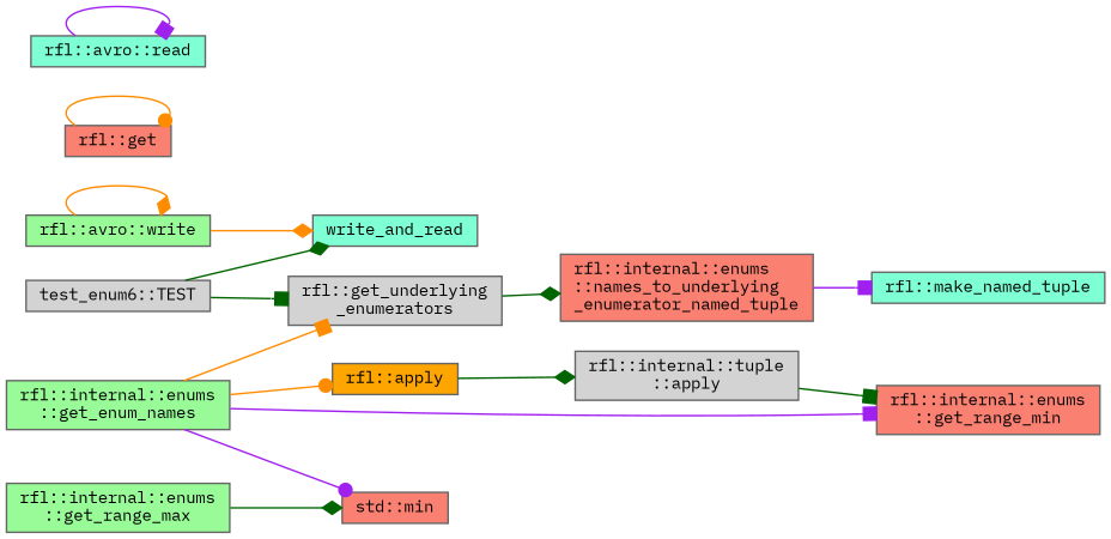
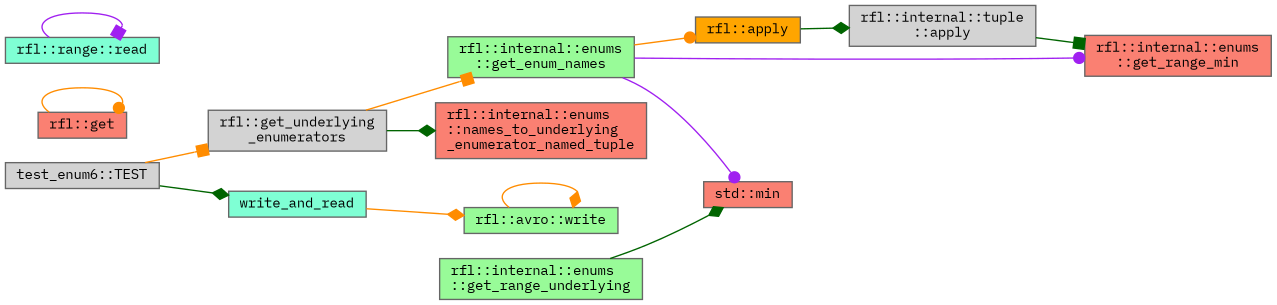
  digraph {
    fontname="IBM Plex Mono"
    rankdir=LR
    node [color=grey40 fillcolor=salmon fontname="IBM Plex Mono" fontsize=10 shape=box style=filled]
    edge [arrowhead=diamond color=darkorange fontname="IBM Plex Mono" fontsize=10 labelfontname=Helvetica labelfontsize=10 style=solid]
    n1 [color=gray40 fillcolor=lightgrey fontcolor=black height=0.2 label="test_enum6::TEST" width=0.4]
    n2 [fillcolor=lightgrey height=0.2 label="rfl::get_underlying\l_enumerators" width=0.4]
    n3 [fillcolor=aquamarine height=0.2 label=write_and_read width=0.4]
    n4 [fillcolor=palegreen height=0.2 label="rfl::internal::enums\l::get_enum_names" width=0.4]
    n5 [height=0.2 label="rfl::internal::enums\l::names_to_underlying\l_enumerator_named_tuple" width=0.4]
    n6 [fillcolor=palegreen height=0.2 label="rfl::avro::write" width=0.4]
    n7 [fillcolor=orange height=0.2 label="rfl::apply" width=0.4]
    n8 [height=0.2 label="rfl::internal::enums\l::get_range_min" width=0.4]
    n9 [height=0.2 label="std::min" width=0.4]
-   n10 [fillcolor=aquamarine height=0.2 label="rfl::make_named_tuple" width=0.4]
    n11 [fillcolor=lightgrey height=0.2 label="rfl::internal::tuple\l::apply" width=0.4]
-   n12 [fillcolor=palegreen height=0.2 label="rfl::internal::enums\l::get_range_max" width=0.4]
+   n12 [fillcolor=palegreen height=0.2 label="rfl::internal::enums\l::get_range_underlying" width=0.4]
    n13 [height=0.2 label="rfl::get" width=0.4]
-   n14 [fillcolor=aquamarine height=0.2 label="rfl::avro::read" width=0.4]
-   n1 -> n2 [arrowhead=box color=darkgreen]
+   n14 [fillcolor=aquamarine height=0.2 label="rfl::range::read" width=0.4]
+   n1 -> n2 [arrowhead=box]
    n1 -> n3 [color=darkgreen]
-   n4 -> n2 [arrowhead=box]
+   n2 -> n4 [arrowhead=box]
    n2 -> n5 [color=darkgreen]
-   n6 -> n3
+   n3 -> n6
    n4 -> n7 [arrowhead=dot]
-   n4 -> n8 [arrowhead=box color=purple]
+   n4 -> n8 [arrowhead=dot color=purple]
    n4 -> n9 [arrowhead=dot color=purple]
-   n5 -> n10 [arrowhead=box color=purple]
    n6 -> n6
    n7 -> n11 [color=darkgreen]
    n11 -> n8 [arrowhead=box color=darkgreen]
    n12 -> n9 [color=darkgreen]
    n13 -> n13 [arrowhead=dot]
    n14 -> n14 [arrowhead=box color=purple]
  }
